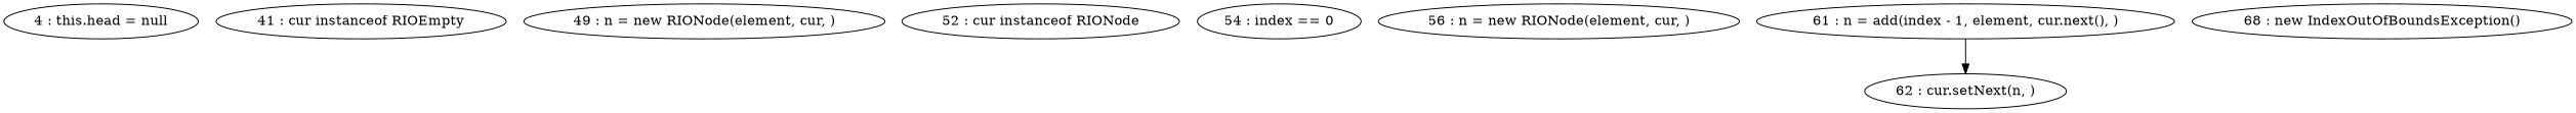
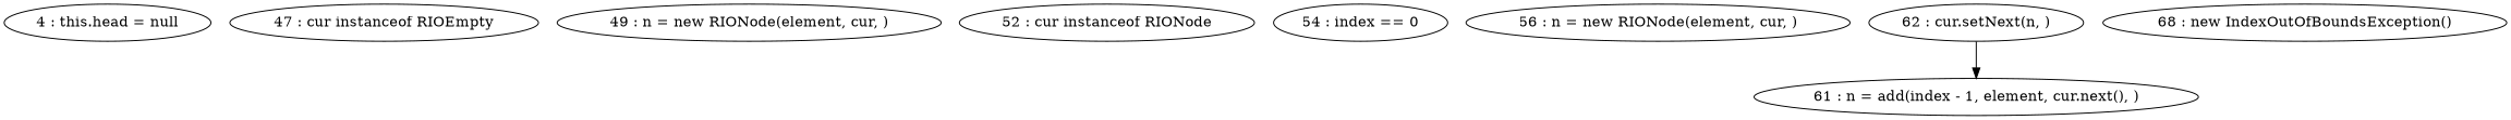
  digraph {
    "4 : this.head = null"
-   "47 : cur instanceof RIOEmpty" [label="41 : cur instanceof RIOEmpty"]
+   "47 : cur instanceof RIOEmpty"
    "49 : n = new RIONode(element, cur, )"
    "52 : cur instanceof RIONode"
    "54 : index == 0"
    "56 : n = new RIONode(element, cur, )"
    "61 : n = add(index - 1, element, cur.next(), )"
    "62 : cur.setNext(n, )"
    "68 : new IndexOutOfBoundsException()"
-   "61 : n = add(index - 1, element, cur.next(), )" -> "62 : cur.setNext(n, )"
+   "62 : cur.setNext(n, )" -> "61 : n = add(index - 1, element, cur.next(), )"
  }
